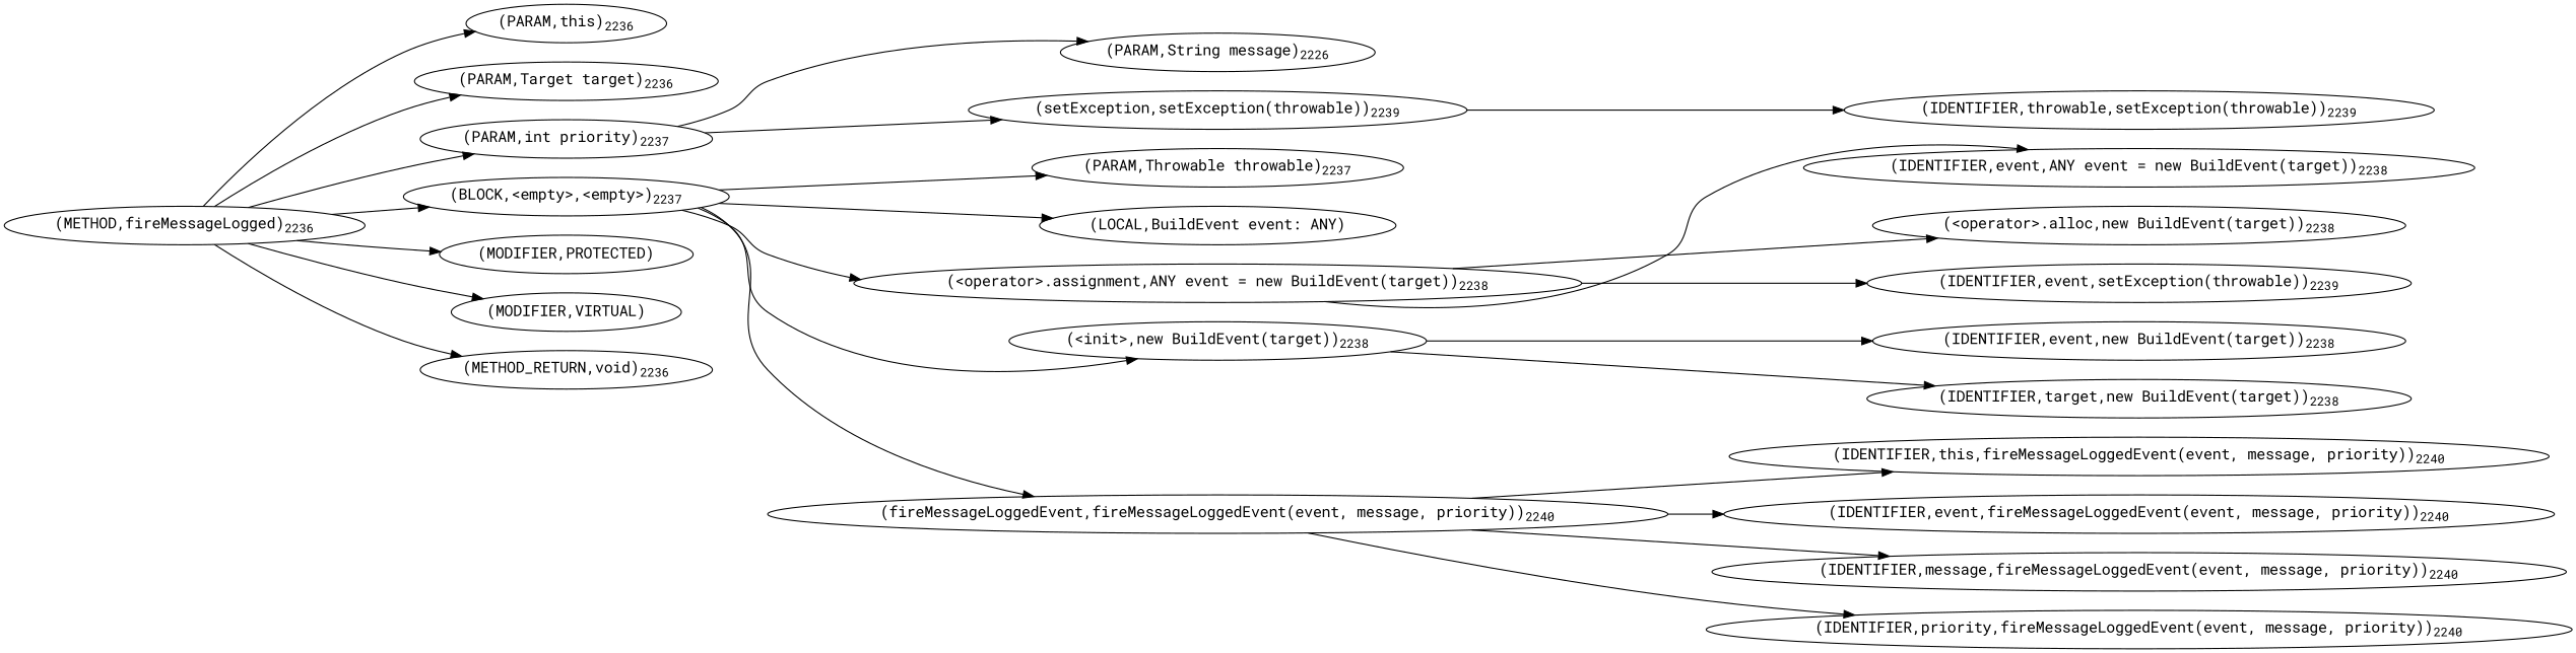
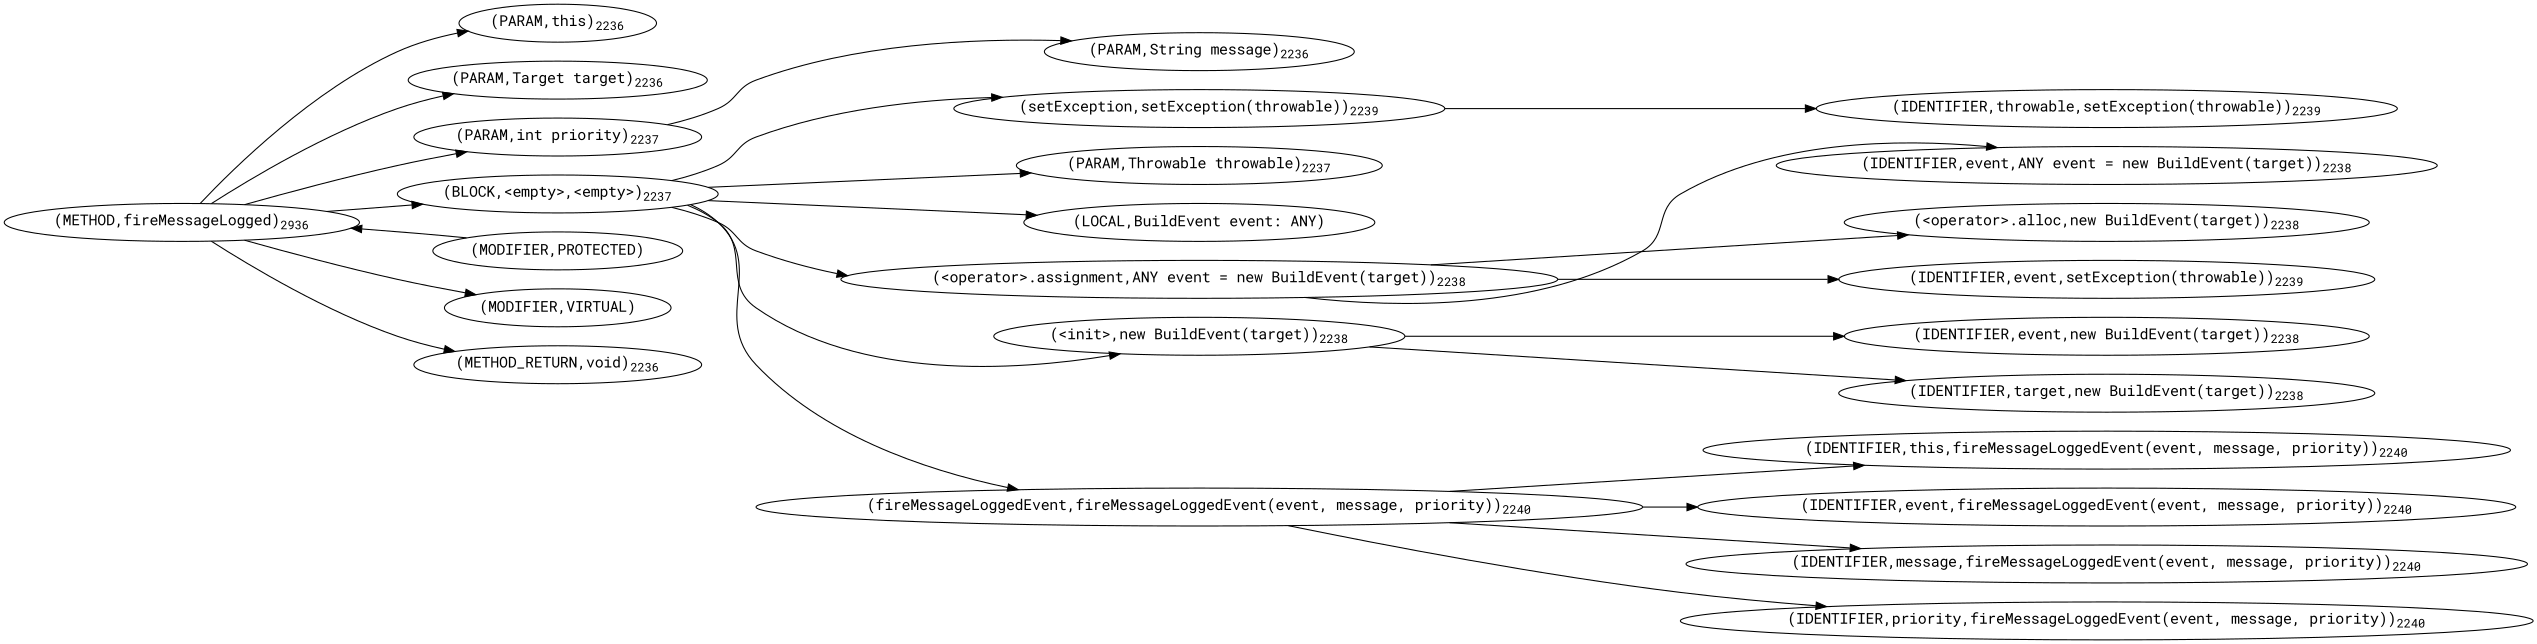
  digraph {
    fontname="Roboto Mono"
    rankdir=LR
    node [fontname="Roboto Mono"]
    edge [fontname="Roboto Mono"]
-   n1 [label=<(METHOD,fireMessageLogged)<SUB>2236</SUB>>]
+   n1 [label=<(METHOD,fireMessageLogged)<SUB>2936</SUB>>]
    n2 [label=<(PARAM,this)<SUB>2236</SUB>>]
    n3 [label=<(PARAM,Target target)<SUB>2236</SUB>>]
    n4 [label=<(PARAM,int priority)<SUB>2237</SUB>>]
    n5 [label=<(BLOCK,&lt;empty&gt;,&lt;empty&gt;)<SUB>2237</SUB>>]
    n6 [label=<(MODIFIER,PROTECTED)>]
    n7 [label=<(MODIFIER,VIRTUAL)>]
    n8 [label=<(METHOD_RETURN,void)<SUB>2236</SUB>>]
-   n9 [label=<(PARAM,String message)<SUB>2226</SUB>>]
+   n9 [label=<(PARAM,String message)<SUB>2236</SUB>>]
    n10 [label=<(PARAM,Throwable throwable)<SUB>2237</SUB>>]
    n11 [label=<(LOCAL,BuildEvent event: ANY)>]
    n12 [label=<(&lt;operator&gt;.assignment,ANY event = new BuildEvent(target))<SUB>2238</SUB>>]
    n13 [label=<(&lt;init&gt;,new BuildEvent(target))<SUB>2238</SUB>>]
    n14 [label=<(setException,setException(throwable))<SUB>2239</SUB>>]
    n15 [label=<(fireMessageLoggedEvent,fireMessageLoggedEvent(event, message, priority))<SUB>2240</SUB>>]
    n16 [label=<(IDENTIFIER,event,ANY event = new BuildEvent(target))<SUB>2238</SUB>>]
    n17 [label=<(&lt;operator&gt;.alloc,new BuildEvent(target))<SUB>2238</SUB>>]
    n18 [label=<(IDENTIFIER,event,setException(throwable))<SUB>2239</SUB>>]
    n19 [label=<(IDENTIFIER,event,new BuildEvent(target))<SUB>2238</SUB>>]
    n20 [label=<(IDENTIFIER,target,new BuildEvent(target))<SUB>2238</SUB>>]
    n21 [label=<(IDENTIFIER,throwable,setException(throwable))<SUB>2239</SUB>>]
    n22 [label=<(IDENTIFIER,this,fireMessageLoggedEvent(event, message, priority))<SUB>2240</SUB>>]
    n23 [label=<(IDENTIFIER,event,fireMessageLoggedEvent(event, message, priority))<SUB>2240</SUB>>]
    n24 [label=<(IDENTIFIER,message,fireMessageLoggedEvent(event, message, priority))<SUB>2240</SUB>>]
    n25 [label=<(IDENTIFIER,priority,fireMessageLoggedEvent(event, message, priority))<SUB>2240</SUB>>]
    n1 -> n2
    n1 -> n3
    n1 -> n4
    n1 -> n5
-   n1 -> n6
+   n6 -> n1
    n1 -> n7
    n1 -> n8
    n4 -> n9
    n5 -> n10
    n5 -> n11
    n5 -> n12
    n5 -> n13
-   n4 -> n14
+   n5 -> n14
    n5 -> n15
    n12 -> n16
    n12 -> n17
    n12 -> n18
    n13 -> n19
    n13 -> n20
    n14 -> n21
    n15 -> n22
    n15 -> n23
    n15 -> n24
    n15 -> n25
  }
